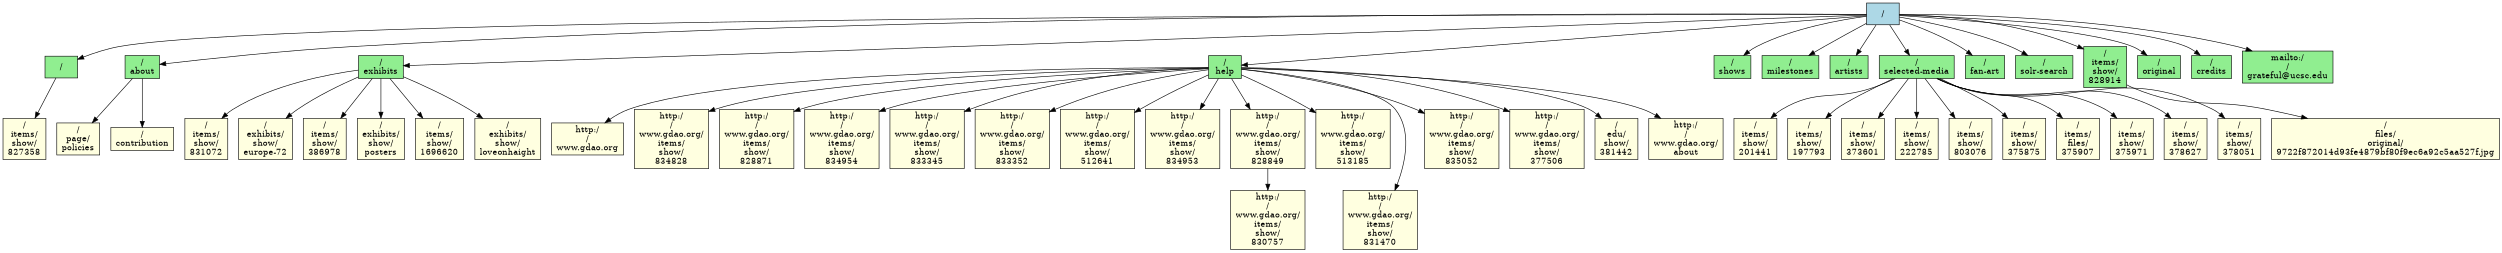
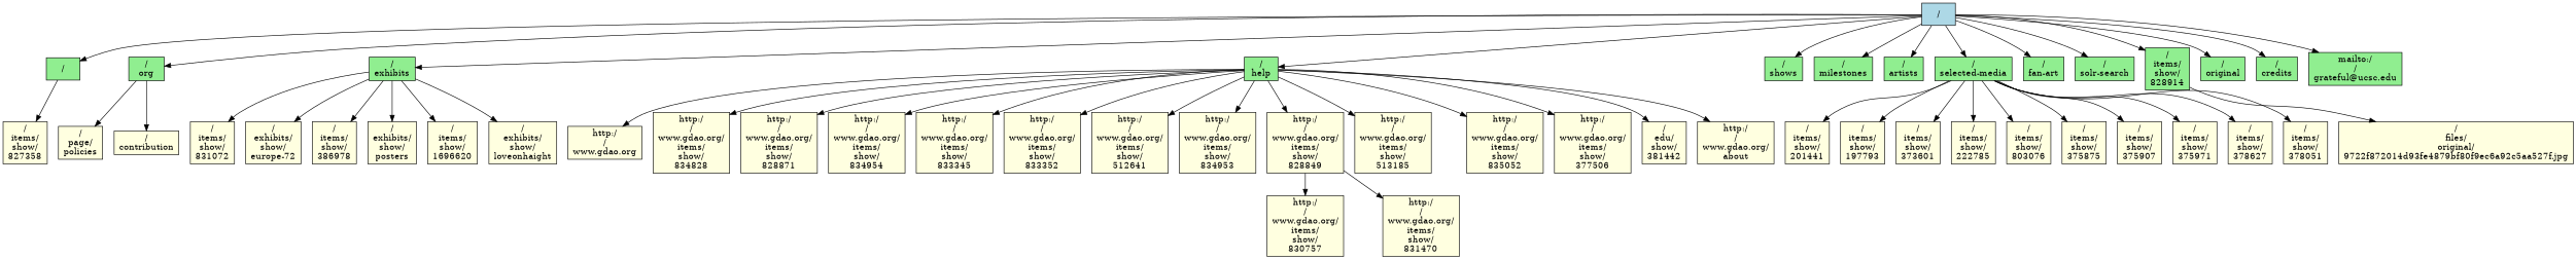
  digraph {
    rankdir=TB
    node [fillcolor=lightyellow shape=box style=filled]
    n1 [fillcolor=lightblue label="/"]
    n2 [fillcolor=lightgreen label="/\n"]
-   n3 [fillcolor=lightgreen label="/\nabout"]
+   n3 [fillcolor=lightgreen label="/\norg"]
    n4 [fillcolor=lightgreen label="/\nexhibits"]
    n5 [fillcolor=lightgreen label="/\nhelp"]
    n6 [fillcolor=lightgreen label="/\nshows"]
    n7 [fillcolor=lightgreen label="/\nmilestones"]
    n8 [fillcolor=lightgreen label="/\nartists"]
    n9 [fillcolor=lightgreen label="/\nselected-media"]
    n10 [fillcolor=lightgreen label="/\nfan-art"]
    n11 [fillcolor=lightgreen label="/\nsolr-search"]
    n12 [fillcolor=lightgreen label="/\nitems/\nshow/\n828914"]
    n13 [fillcolor=lightgreen label="/\noriginal"]
    n14 [fillcolor=lightgreen label="/\ncredits"]
    n15 [fillcolor=lightgreen label="mailto:/\n/\ngrateful@ucsc.edu"]
    n16 [label="/\nitems/\nshow/\n827358"]
    n17 [label="/\npage/\npolicies"]
    n18 [label="/\ncontribution"]
    n19 [label="/\nitems/\nshow/\n831072"]
    n20 [label="/\nexhibits/\nshow/\neurope-72"]
    n21 [label="/\nitems/\nshow/\n386978"]
    n22 [label="/\nexhibits/\nshow/\nposters"]
    n23 [label="/\nitems/\nshow/\n1696620"]
    n24 [label="/\nexhibits/\nshow/\nloveonhaight"]
    n25 [label="http:/\n/\nwww.gdao.org"]
    n26 [label="http:/\n/\nwww.gdao.org/\nitems/\nshow/\n834828"]
    n27 [label="http:/\n/\nwww.gdao.org/\nitems/\nshow/\n828871"]
    n28 [label="http:/\n/\nwww.gdao.org/\nitems/\nshow/\n834954"]
    n29 [label="http:/\n/\nwww.gdao.org/\nitems/\nshow/\n833345"]
    n30 [label="http:/\n/\nwww.gdao.org/\nitems/\nshow/\n833352"]
    n31 [label="http:/\n/\nwww.gdao.org/\nitems/\nshow/\n512641"]
    n32 [label="http:/\n/\nwww.gdao.org/\nitems/\nshow/\n834953"]
    n33 [label="http:/\n/\nwww.gdao.org/\nitems/\nshow/\n828849"]
    n34 [label="http:/\n/\nwww.gdao.org/\nitems/\nshow/\n513185"]
    n35 [label="http:/\n/\nwww.gdao.org/\nitems/\nshow/\n831470"]
    n36 [label="http:/\n/\nwww.gdao.org/\nitems/\nshow/\n835052"]
    n37 [label="http:/\n/\nwww.gdao.org/\nitems/\nshow/\n377506"]
    n38 [label="/\nedu/\nshow/\n381442"]
    n39 [label="http:/\n/\nwww.gdao.org/\nabout"]
    n40 [label="/\nitems/\nshow/\n201441"]
    n41 [label="/\nitems/\nshow/\n197793"]
    n42 [label="/\nitems/\nshow/\n373601"]
    n43 [label="/\nitems/\nshow/\n222785"]
    n44 [label="/\nitems/\nshow/\n803076"]
    n45 [label="/\nitems/\nshow/\n375875"]
-   n46 [label="/\nitems/\nfiles/\n375907"]
+   n46 [label="/\nitems/\nshow/\n375907"]
    n47 [label="/\nitems/\nshow/\n375971"]
    n48 [label="/\nitems/\nshow/\n378627"]
    n49 [label="/\nitems/\nshow/\n378051"]
    n50 [label="/\nfiles/\noriginal/\n9722f872014d93fe4879bf80f9ec6a92c5aa527f.jpg"]
    n51 [label="http:/\n/\nwww.gdao.org/\nitems/\nshow/\n830757"]
    n1 -> n2
    n1 -> n3
    n1 -> n4
    n1 -> n5
    n1 -> n6
    n1 -> n7
    n1 -> n8
    n1 -> n9
    n1 -> n10
    n1 -> n11
    n1 -> n12
    n1 -> n13
    n1 -> n14
    n1 -> n15
    n2 -> n16
    n3 -> n17
    n3 -> n18
    n4 -> n19
    n4 -> n20
    n4 -> n21
    n4 -> n22
    n4 -> n23
    n4 -> n24
    n5 -> n25
    n5 -> n26
    n5 -> n27
    n5 -> n28
    n5 -> n29
    n5 -> n30
    n5 -> n31
    n5 -> n32
    n5 -> n33
    n5 -> n34
-   n5 -> n35
+   n33 -> n35
    n5 -> n36
    n5 -> n37
    n5 -> n38
    n5 -> n39
    n9 -> n40
    n9 -> n41
    n9 -> n42
    n9 -> n43
    n9 -> n44
    n9 -> n45
    n9 -> n46
    n9 -> n47
    n9 -> n48
    n9 -> n49
    n12 -> n50
    n33 -> n51
  }
